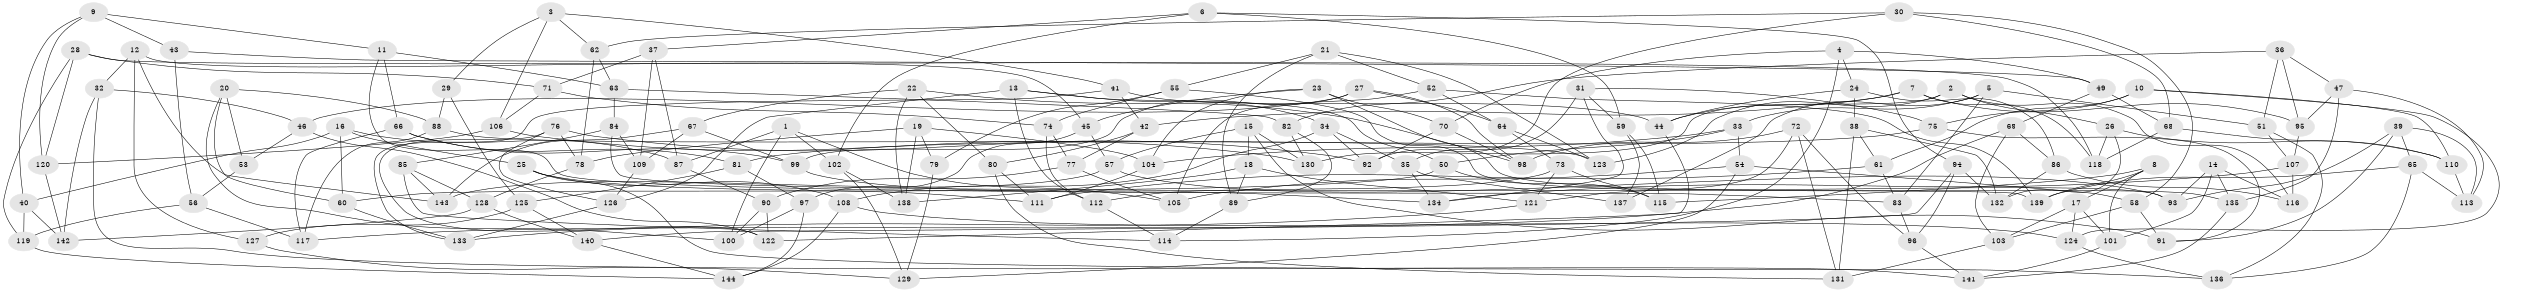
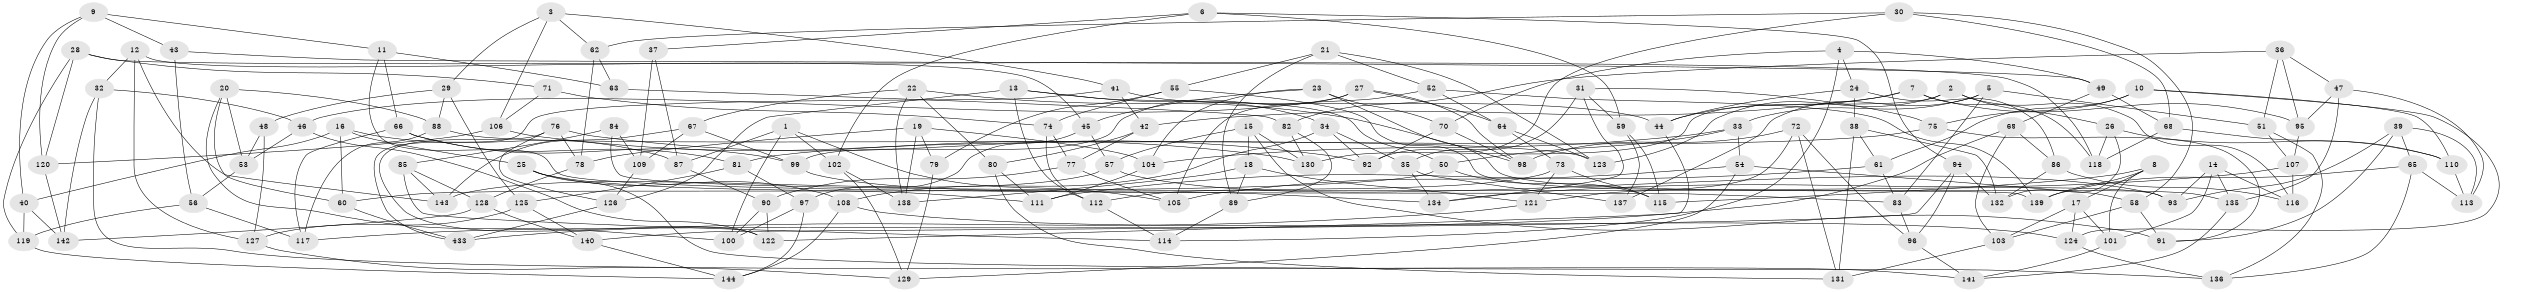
  graph {
    node [color=gray90 style=filled]
    1
    87
    100
    102
    105
    90
    138
    129
    2
    26
    116
    123
    130
    118
    110
    132
    3
    29
    41
    62
    106
    88
+   48
    125
    42
    44
-   133
+   133 [label=433]
    63
    78
    120
    4
    24
    49
    70
    114
    38
    86
    68
    69
    98
    92
    5
    33
    51
    83
    137
    50
    104
    54
    136
    107
    96
    6
    37
    59
    94
    71
    109
    115
    140
    7
    95
    80
    77
    122
    8
    17
    101
    139
    124
    103
    141
    9
    11
    40
    43
    66
    119
    142
    56
    10
    61
    75
    111
    91
    81
    113
    82
    84
    99
    117
    12
    32
    45
    127
    143
    46
    57
    97
    13
    34
    112
    126
    108
    35
    60
    14
    93
    135
    15
    18
    89
    121
    16
    25
    131
    19
    79
    128
    20
    53
    21
    52
    55
    64
    74
    22
    67
    23
    144
    27
    73
    134
    28
    30
    58
    31
    36
    47
    39
    65
    85
    72
    76
    1 -- 87
    1 -- 100
    1 -- 102
    1 -- 105
    87 -- 90
    102 -- 138
    102 -- 129
    90 -- 100
    90 -- 122
    2 -- 26
    2 -- 116
    2 -- 123
    2 -- 130
    26 -- 118
    26 -- 110
    26 -- 132
    110 -- 113
    3 -- 29
    3 -- 41
    3 -- 62
    3 -- 106
    29 -- 88
+   29 -- 48
    29 -- 125
    41 -- 42
    41 -- 44
    41 -- 133
    62 -- 63
    62 -- 78
    106 -- 130
    106 -- 120
    88 -- 123
    88 -- 117
+   48 -- 127
+   48 -- 53
    125 -- 140
    125 -- 127
    42 -- 80
    42 -- 77
    44 -- 122
    63 -- 82
-   63 -- 84
    78 -- 128
    120 -- 142
    4 -- 24
    4 -- 49
    4 -- 70
    4 -- 114
    24 -- 44
    24 -- 38
    24 -- 86
    49 -- 68
    49 -- 69
    70 -- 98
    70 -- 92
    38 -- 132
    38 -- 61
    38 -- 131
    86 -- 116
    86 -- 132
    68 -- 118
    68 -- 110
    69 -- 86
    69 -- 103
    69 -- 117
    5 -- 33
    5 -- 51
    5 -- 83
    5 -- 137
    33 -- 50
    33 -- 104
    33 -- 54
    51 -- 136
    51 -- 107
    83 -- 96
    50 -- 115
    50 -- 60
    104 -- 111
    54 -- 105
    54 -- 129
    54 -- 58
    107 -- 116
    107 -- 134
    96 -- 141
    6 -- 102
    6 -- 37
    6 -- 59
    6 -- 94
    37 -- 87
-   37 -- 71
    37 -- 109
    59 -- 137
    59 -- 115
    94 -- 132
    94 -- 96
    94 -- 140
    71 -- 106
    71 -- 74
    109 -- 126
    140 -- 144
    7 -- 118
    7 -- 42
    7 -- 44
    7 -- 95
    95 -- 107
    80 -- 111
    80 -- 131
    77 -- 105
    77 -- 90
    8 -- 115
    8 -- 17
    8 -- 101
    8 -- 139
    17 -- 101
    17 -- 124
    17 -- 103
    101 -- 141
    124 -- 136
    103 -- 131
    9 -- 120
    9 -- 11
    9 -- 40
    9 -- 43
    11 -- 63
    11 -- 83
    11 -- 66
    40 -- 119
    40 -- 142
    43 -- 49
    43 -- 56
    66 -- 81
    66 -- 99
    66 -- 117
    119 -- 144
    56 -- 119
    56 -- 117
    10 -- 110
    10 -- 124
    10 -- 61
    10 -- 75
    61 -- 83
    61 -- 111
    75 -- 91
    75 -- 81
    81 -- 125
    81 -- 97
    82 -- 130
    82 -- 89
    84 -- 109
    84 -- 139
    84 -- 85
    99 -- 134
    12 -- 32
    12 -- 45
    12 -- 127
    12 -- 143
    32 -- 141
    32 -- 142
    32 -- 46
    45 -- 57
    45 -- 97
    127 -- 129
    46 -- 122
    46 -- 53
    57 -- 143
    57 -- 93
    97 -- 100
    97 -- 144
    13 -- 50
    13 -- 34
    13 -- 112
    13 -- 126
    34 -- 92
    34 -- 108
    34 -- 35
    112 -- 114
    126 -- 133
    108 -- 124
    108 -- 144
    35 -- 137
    35 -- 134
    60 -- 133
    14 -- 116
    14 -- 101
    14 -- 93
    14 -- 135
    135 -- 141
    15 -- 130
    15 -- 91
    15 -- 57
    15 -- 18
    18 -- 138
    18 -- 89
    18 -- 121
    89 -- 114
    121 -- 133
    16 -- 87
    16 -- 40
    16 -- 60
    16 -- 25
    25 -- 136
    25 -- 111
    25 -- 108
    19 -- 138
    19 -- 78
    19 -- 104
    19 -- 79
    79 -- 129
    128 -- 140
    128 -- 142
    20 -- 100
    20 -- 88
    20 -- 60
    20 -- 53
    53 -- 56
    21 -- 123
    21 -- 89
    21 -- 52
    21 -- 55
    52 -- 105
    52 -- 139
    52 -- 64
    55 -- 93
    55 -- 79
    55 -- 74
    64 -- 123
    64 -- 73
    74 -- 77
    74 -- 112
    22 -- 138
    22 -- 98
    22 -- 80
    22 -- 67
    67 -- 109
    67 -- 99
    67 -- 143
    23 -- 70
    23 -- 104
    23 -- 45
    23 -- 135
    27 -- 98
    27 -- 99
    27 -- 46
    27 -- 64
    73 -- 115
    73 -- 112
    73 -- 121
    28 -- 118
    28 -- 120
    28 -- 71
    28 -- 119
    30 -- 62
    30 -- 68
    30 -- 92
    30 -- 58
    58 -- 103
    58 -- 91
    31 -- 59
    31 -- 75
    31 -- 35
    31 -- 134
    36 -- 51
    36 -- 95
    36 -- 82
    36 -- 47
    47 -- 95
    47 -- 113
    47 -- 135
    39 -- 91
    39 -- 113
    39 -- 93
    39 -- 65
    65 -- 136
    65 -- 139
    65 -- 113
    85 -- 114
    85 -- 143
    85 -- 128
    72 -- 98
    72 -- 96
    72 -- 121
    72 -- 131
    76 -- 78
    76 -- 92
    76 -- 122
    76 -- 126
  }
